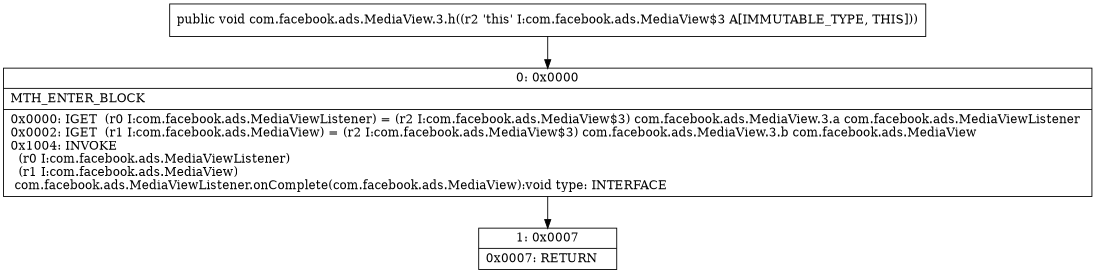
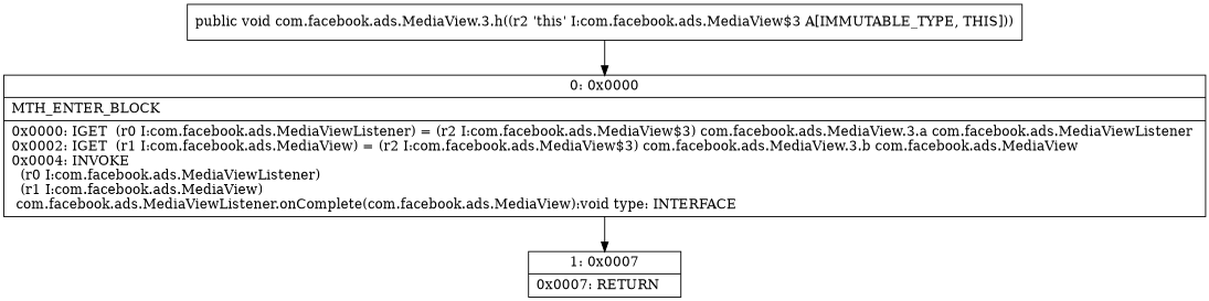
  digraph {
    node [shape=record]
-   n1 [label="{0\:\ 0x0000|MTH_ENTER_BLOCK\l|0x0000: IGET  (r0 I:com.facebook.ads.MediaViewListener) = (r2 I:com.facebook.ads.MediaView$3) com.facebook.ads.MediaView.3.a com.facebook.ads.MediaViewListener \l0x0002: IGET  (r1 I:com.facebook.ads.MediaView) = (r2 I:com.facebook.ads.MediaView$3) com.facebook.ads.MediaView.3.b com.facebook.ads.MediaView \l0x1004: INVOKE  \l  (r0 I:com.facebook.ads.MediaViewListener)\l  (r1 I:com.facebook.ads.MediaView)\l com.facebook.ads.MediaViewListener.onComplete(com.facebook.ads.MediaView):void type: INTERFACE \l}"]
+   n1 [label="{0\:\ 0x0000|MTH_ENTER_BLOCK\l|0x0000: IGET  (r0 I:com.facebook.ads.MediaViewListener) = (r2 I:com.facebook.ads.MediaView$3) com.facebook.ads.MediaView.3.a com.facebook.ads.MediaViewListener \l0x0002: IGET  (r1 I:com.facebook.ads.MediaView) = (r2 I:com.facebook.ads.MediaView$3) com.facebook.ads.MediaView.3.b com.facebook.ads.MediaView \l0x0004: INVOKE  \l  (r0 I:com.facebook.ads.MediaViewListener)\l  (r1 I:com.facebook.ads.MediaView)\l com.facebook.ads.MediaViewListener.onComplete(com.facebook.ads.MediaView):void type: INTERFACE \l}"]
    n2 [label="{1\:\ 0x0007|0x0007: RETURN   \l}"]
    n3 [label="{public void com.facebook.ads.MediaView.3.h((r2 'this' I:com.facebook.ads.MediaView$3 A[IMMUTABLE_TYPE, THIS])) }"]
    n1 -> n2
    n3 -> n1
  }
